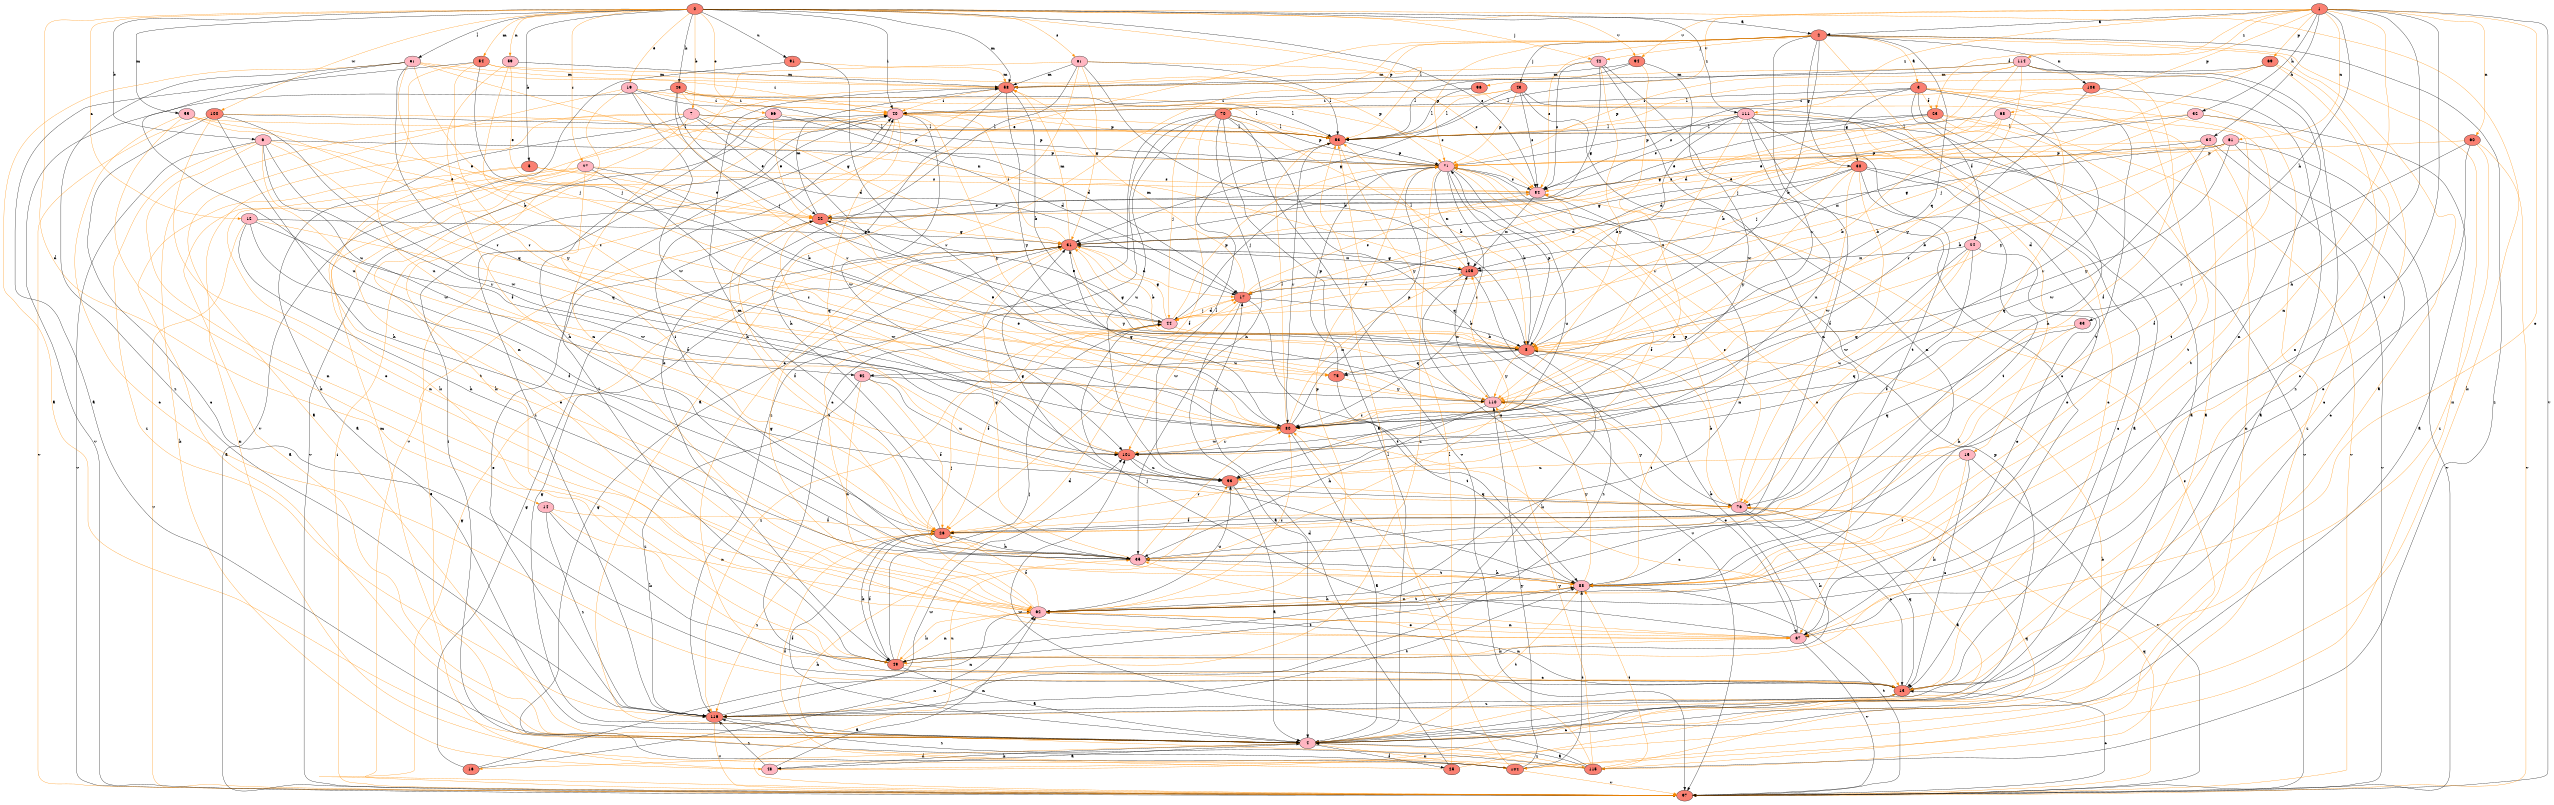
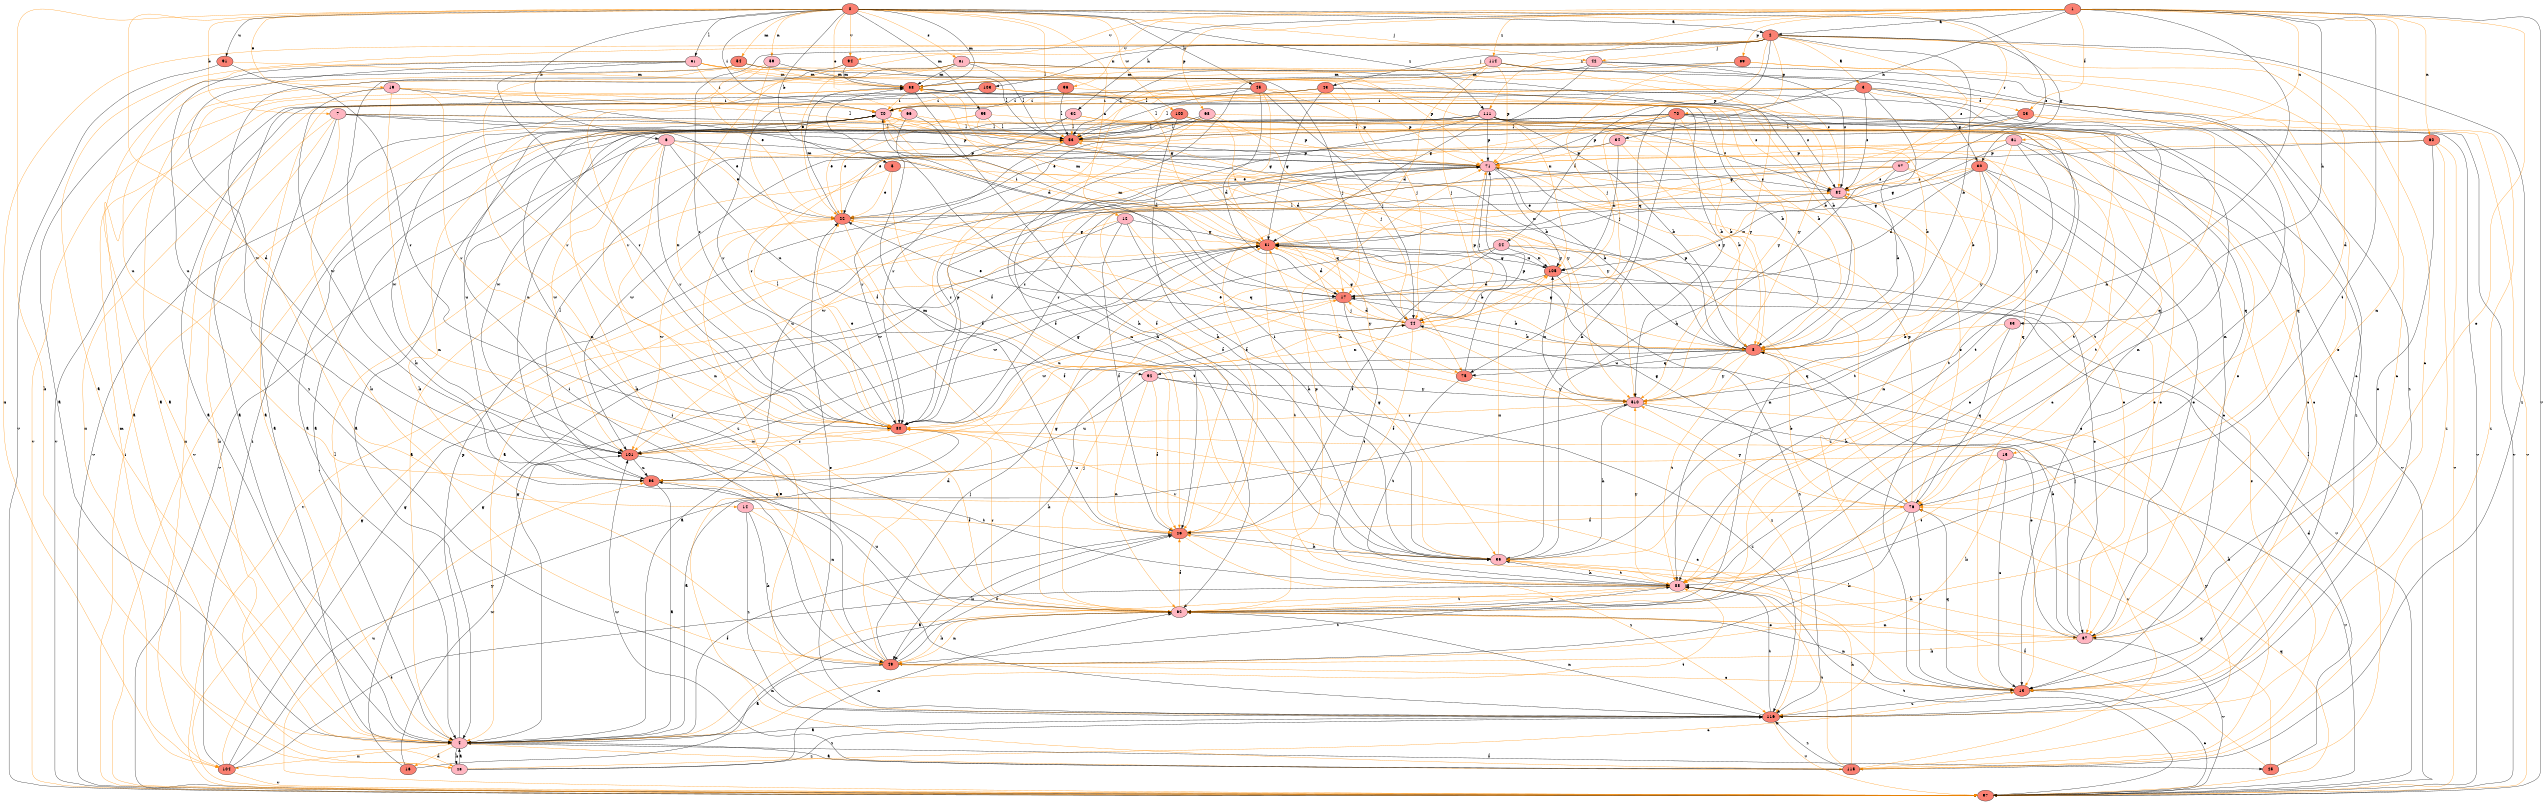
  strict digraph {
    node [fillcolor=salmon style=filled]
    edge [color=darkorange]
    0
    2
    5
    6 [fillcolor=lightpink]
    7 [fillcolor=lightpink]
    12 [fillcolor=lightpink]
    14 [fillcolor=lightpink]
    19 [fillcolor=lightpink]
    40 [fillcolor=lightpink]
    42 [fillcolor=lightpink]
    45
    48 [fillcolor=lightpink]
    51 [fillcolor=lightpink]
    53
    54
    55 [fillcolor=lightpink]
    58
    59 [fillcolor=lightpink]
    66 [fillcolor=lightpink]
    n20 [fillcolor=lightpink label=27]
    81 [fillcolor=lightpink]
    84 [fillcolor=lightpink]
    91
    94
    100
    111 [fillcolor=lightpink]
    3
    4 [fillcolor=lightpink]
    8
    13
    15 [fillcolor=lightpink]
    22
    30
    43
    70
    71 [fillcolor=lightpink]
    75
    80
    103
    104
    115
    88 [fillcolor=lightpink]
    62 [fillcolor=lightpink]
    97
    92 [fillcolor=lightpink]
    101
    116
    49
    35 [fillcolor=lightpink]
    26
    31
    17
-   110 [fillcolor=lightpink]
+   110 [fillcolor=lightpink label=510]
    76 [fillcolor=lightpink]
    44 [fillcolor=lightpink]
    93
    105
    67 [fillcolor=lightpink]
    1
    23
    32 [fillcolor=lightpink]
    33 [fillcolor=lightpink]
    34 [fillcolor=lightpink]
    60
    61 [fillcolor=lightpink]
    68 [fillcolor=lightpink]
    69
    96
    114 [fillcolor=lightpink]
    24 [fillcolor=lightpink]
    16
    25
    0 -> 2 [color=black label=a]
    0 -> 5 [color=black label=b]
    0 -> 6 [color=black label=b]
    0 -> 7 [label=b]
    0 -> 12 [label=c]
    0 -> 14 [label=d]
    0 -> 19 [label=e]
    0 -> 40 [color=black label=i]
    0 -> 42 [label=j]
    0 -> 45 [color=black label=k]
    0 -> 48 [label=k]
    0 -> 51 [color=black label=l]
    0 -> 53 [label=l]
    0 -> 54 [label=m]
    0 -> 55 [color=black label=m]
    0 -> 58 [color=black label=m]
    0 -> 59 [label=n]
    0 -> 66 [label=o]
    0 -> n20 [label=r]
    0 -> 81 [label=s]
    0 -> 84 [color=black label=s]
    0 -> 91 [color=black label=u]
    0 -> 94 [label=v]
    0 -> 100 [label=w]
    0 -> 111 [color=black label=z]
    2 -> 42 [label=j]
    2 -> 84 [label=s]
    2 -> 3 [label=a]
    2 -> 4 [label=a]
    2 -> 8 [color=black label=b]
    2 -> 13 [label=c]
    2 -> 15 [label=d]
    2 -> 22 [label=e]
    2 -> 30 [color=black label=g]
    2 -> 43 [color=black label=j]
    2 -> 70 [label=p]
    2 -> 71 [label=p]
    2 -> 75 [color=black label=q]
    2 -> 80 [color=black label=r]
    2 -> 103 [color=black label=x]
    2 -> 104 [label=x]
    2 -> 115 [color=black label=z]
    5 -> 84 [label=s]
    5 -> 4 [label=a]
    5 -> 22 [label=e]
    5 -> 88 [label=t]
    6 -> 22 [label=e]
    6 -> 71 [color=black label=p]
    6 -> 75 [label=q]
    6 -> 80 [color=black label=r]
    6 -> 62 [label=n]
    6 -> 97 [color=black label=v]
    6 -> 92 [color=black label=u]
    6 -> 101 [label=w]
    6 -> 116 [label=z]
    7 -> 48 [label=k]
    7 -> 53 [label=l]
    7 -> 4 [color=black label=a]
    7 -> 8 [color=black label=b]
    7 -> 22 [color=black label=e]
    7 -> 71 [color=black label=p]
    7 -> 104 [label=x]
    7 -> 49 [label=k]
    12 -> 75 [label=q]
    12 -> 97 [label=v]
    12 -> 101 [color=black label=w]
    12 -> 35 [color=black label=h]
    12 -> 26 [color=black label=f]
    12 -> 31 [color=black label=g]
    14 -> 62 [label=n]
    14 -> 116 [color=black label=z]
    14 -> 49 [color=black label=k]
    14 -> 26 [label=f]
    19 -> 40 [label=i]
    19 -> 53 [label=l]
    19 -> 4 [label=a]
    19 -> 80 [label=r]
    19 -> 62 [label=n]
    19 -> 101 [color=black label=w]
    19 -> 17 [color=black label=d]
    40 -> 53 [label=l]
    40 -> 97 [color=black label=v]
    40 -> 101 [color=black label=w]
    40 -> 35 [label=h]
    40 -> 110 [label=y]
    40 -> 76 [label=q]
    42 -> 58 [label=m]
    42 -> 84 [color=black label=s]
    42 -> 13 [color=black label=c]
    42 -> 62 [color=black label=n]
    42 -> 31 [color=black label=g]
    42 -> 110 [label=y]
    45 -> 40 [label=i]
    45 -> 53 [color=black label=l]
    45 -> 84 [label=s]
    45 -> 71 [label=p]
    45 -> 97 [color=black label=v]
    45 -> 31 [label=g]
    45 -> 17 [color=black label=d]
    45 -> 44 [color=black label=j]
    48 -> 58 [label=m]
    48 -> 4 [color=black label=a]
    48 -> 13 [label=c]
    48 -> 62 [color=black label=n]
    48 -> 116 [color=black label=z]
    51 -> 40 [label=i]
    51 -> 58 [label=m]
    51 -> 4 [label=a]
    51 -> 8 [label=b]
    51 -> 80 [color=black label=r]
    51 -> 116 [color=black label=z]
    51 -> 44 [label=j]
    51 -> 93 [color=black label=u]
    51 -> 105 [label=x]
    53 -> 71 [color=black label=p]
    53 -> 80 [color=black label=r]
    53 -> 110 [label=y]
    54 -> 58 [label=m]
    54 -> 4 [color=black label=a]
    54 -> 71 [label=p]
    54 -> 80 [label=r]
    54 -> 44 [color=black label=j]
    54 -> 93 [label=u]
    55 -> 53 [label=l]
    55 -> 13 [label=c]
    55 -> 22 [label=e]
    55 -> 49 [label=k]
    55 -> 110 [label=y]
    58 -> 40 [label=i]
    58 -> 8 [color=black label=b]
    58 -> 97 [label=v]
    58 -> 35 [color=black label=h]
    58 -> 110 [color=black label=y]
    59 -> 58 [color=black label=m]
    59 -> 22 [label=e]
    59 -> 80 [label=r]
    59 -> 26 [label=f]
    66 -> 53 [label=l]
    66 -> 22 [label=e]
    66 -> 49 [label=k]
    66 -> 35 [color=black label=h]
    66 -> 17 [color=black label=d]
    n20 -> 84 [label=s]
    n20 -> 4 [label=a]
    n20 -> 8 [color=black label=b]
    n20 -> 80 [color=black label=r]
    n20 -> 62 [label=n]
    n20 -> 26 [label=f]
    n20 -> 67 [label=o]
    81 -> 53 [color=black label=l]
    81 -> 58 [color=black label=m]
    81 -> 84 [label=s]
    81 -> 4 [label=a]
    81 -> 8 [color=black label=b]
    81 -> 62 [label=n]
    81 -> 49 [color=black label=k]
    81 -> 31 [label=g]
    84 -> 22 [color=black label=e]
    84 -> 62 [color=black label=n]
    84 -> 105 [color=black label=x]
    91 -> 58 [label=m]
    91 -> 80 [color=black label=r]
    91 -> 97 [color=black label=v]
    94 -> 53 [color=black label=l]
    94 -> 58 [color=black label=m]
    94 -> 80 [label=x]
    94 -> 101 [color=black label=w]
    100 -> 53 [color=black label=l]
    100 -> 13 [color=black label=c]
    100 -> 71 [label=p]
    100 -> 97 [label=v]
    100 -> 101 [color=black label=w]
    100 -> 35 [color=black label=h]
    100 -> 67 [label=o]
    111 -> 53 [label=l]
    111 -> 84 [color=black label=s]
    111 -> 4 [color=black label=a]
    111 -> 8 [color=black label=b]
    111 -> 13 [label=c]
    111 -> 71 [color=black label=p]
    111 -> 80 [label=r]
    111 -> 88 [color=black label=t]
    111 -> 97 [color=black label=v]
    111 -> 26 [color=black label=f]
    111 -> 93 [color=black label=u]
    3 -> 40 [color=black label=i]
    3 -> 84 [color=black label=s]
    3 -> 4 [label=a]
    3 -> 30 [color=black label=g]
    3 -> 104 [label=x]
    3 -> 115 [label=z]
    3 -> 88 [color=black label=t]
    3 -> 35 [color=black label=h]
    3 -> 23 [label=f]
    3 -> 24 [color=black label=f]
    4 -> 48 [color=black label=k]
    4 -> 71 [color=black label=p]
    4 -> 104 [label=x]
    4 -> 115 [label=z]
    4 -> 88 [label=t]
    4 -> 26 [color=black label=f]
    4 -> 31 [color=black label=g]
    4 -> 16 [label=d]
    4 -> 25 [color=black label=f]
    8 -> 71 [color=black label=p]
    8 -> 75 [color=black label=q]
    8 -> 88 [label=t]
    8 -> 92 [color=black label=u]
    8 -> 49 [color=black label=k]
    8 -> 31 [label=g]
    8 -> 110 [label=y]
    13 -> 62 [color=black label=n]
    13 -> 116 [color=black label=z]
    13 -> 76 [color=black label=q]
    15 -> 13 [color=black label=c]
    15 -> 88 [label=t]
    15 -> 97 [color=black label=v]
    15 -> 49 [label=k]
    15 -> 93 [label=u]
    22 -> 58 [color=black label=m]
    22 -> 101 [label=w]
    22 -> 26 [label=f]
    22 -> 31 [label=g]
    30 -> 84 [label=s]
    30 -> 13 [color=black label=c]
    30 -> 88 [color=black label=t]
    30 -> 101 [label=w]
    30 -> 31 [color=black label=g]
    30 -> 17 [color=black label=d]
    30 -> 110 [label=y]
    30 -> 76 [label=q]
    30 -> 67 [color=black label=o]
    43 -> 40 [label=i]
    43 -> 53 [label=l]
    43 -> 84 [color=black label=s]
    43 -> 4 [color=black label=a]
    43 -> 71 [label=p]
    43 -> 62 [color=black label=n]
    43 -> 31 [color=black label=g]
    70 -> 53 [label=l]
    70 -> 4 [color=black label=a]
    70 -> 8 [label=b]
    70 -> 13 [color=black label=c]
    70 -> 71 [color=black label=p]
    70 -> 97 [color=black label=v]
    70 -> 116 [color=black label=z]
    70 -> 35 [color=black label=h]
    70 -> 26 [label=f]
    70 -> 76 [color=black label=q]
    70 -> 44 [label=j]
    70 -> 93 [color=black label=u]
    71 -> 84 [color=black label=s]
    71 -> 8 [color=black label=b]
    71 -> 80 [color=black label=r]
    71 -> 116 [label=z]
    71 -> 26 [label=f]
    71 -> 44 [color=black label=j]
    71 -> 93 [color=black label=u]
    71 -> 105 [color=black label=x]
    71 -> 67 [label=o]
    75 -> 22 [label=e]
    75 -> 71 [color=black label=p]
    75 -> 88 [color=black label=t]
    75 -> 110 [label=y]
    80 -> 53 [label=l]
    80 -> 4 [color=black label=a]
    80 -> 13 [label=c]
    80 -> 22 [label=e]
    80 -> 71 [color=black label=p]
    80 -> 101 [label=w]
    80 -> 31 [color=black label=g]
    80 -> 105 [label=x]
    103 -> 40 [label=i]
    103 -> 4 [color=black label=a]
    103 -> 8 [label=b]
    103 -> 80 [color=black label=r]
    103 -> 88 [label=t]
    104 -> 40 [color=black label=i]
    104 -> 53 [label=l]
    104 -> 88 [color=black label=t]
    104 -> 97 [label=v]
    104 -> 31 [color=black label=g]
    104 -> 110 [color=black label=y]
    115 -> 84 [label=s]
    115 -> 4 [color=black label=a]
    115 -> 8 [label=b]
    115 -> 22 [label=e]
    115 -> 80 [label=r]
    115 -> 88 [label=t]
    115 -> 101 [color=black label=w]
    115 -> 116 [color=black label=z]
    115 -> 35 [label=h]
    115 -> 110 [label=y]
    88 -> 62 [label=n]
    88 -> 35 [color=black label=h]
    88 -> 110 [label=y]
    62 -> 71 [label=p]
    62 -> 80 [label=r]
    62 -> 88 [label=t]
    62 -> 49 [label=k]
    62 -> 26 [label=f]
    62 -> 31 [label=g]
    62 -> 44 [label=j]
    62 -> 93 [color=black label=u]
    62 -> 67 [label=o]
    97 -> 40 [label=i]
    97 -> 13 [color=black label=c]
    97 -> 88 [color=black label=t]
    97 -> 31 [label=g]
    97 -> 76 [label=q]
    97 -> 93 [label=u]
    92 -> 62 [label=n]
    92 -> 116 [color=black label=z]
    92 -> 26 [label=f]
    92 -> 110 [color=black label=y]
    92 -> 93 [color=black label=u]
    101 -> 80 [label=r]
    101 -> 88 [color=black label=t]
    101 -> 93 [color=black label=u]
    116 -> 40 [color=black label=i]
    116 -> 4 [color=black label=a]
    116 -> 22 [color=black label=e]
    116 -> 88 [color=black label=t]
    116 -> 62 [color=black label=n]
    116 -> 97 [label=v]
    49 -> 40 [color=black label=i]
    49 -> 4 [color=black label=a]
    49 -> 13 [label=c]
    49 -> 88 [color=black label=t]
    49 -> 62 [label=n]
    49 -> 26 [color=black label=f]
    49 -> 17 [label=d]
    49 -> 44 [color=black label=j]
    35 -> 40 [color=black label=i]
    35 -> 80 [label=r]
    35 -> 88 [label=t]
    35 -> 31 [label=g]
    35 -> 105 [label=x]
    26 -> 58 [color=black label=m]
    26 -> 116 [label=z]
    26 -> 49 [color=black label=k]
    26 -> 35 [color=black label=h]
    31 -> 40 [label=i]
    31 -> 58 [label=m]
    31 -> 8 [label=b]
    31 -> 88 [label=t]
    31 -> 17 [label=d]
    31 -> 110 [label=y]
    31 -> 105 [color=black label=x]
    17 -> 58 [label=m]
    17 -> 84 [label=s]
    17 -> 4 [color=black label=a]
    17 -> 8 [color=black label=b]
    17 -> 88 [color=black label=t]
    17 -> 101 [label=w]
    17 -> 44 [label=j]
    110 -> 80 [label=r]
    110 -> 35 [color=black label=h]
    110 -> 105 [color=black label=x]
    110 -> 67 [color=black label=o]
    76 -> 84 [label=s]
    76 -> 4 [label=a]
    76 -> 8 [label=b]
    76 -> 13 [color=black label=c]
    76 -> 71 [label=p]
    76 -> 49 [color=black label=k]
    76 -> 26 [label=f]
    76 -> 31 [color=black label=g]
    76 -> 110 [label=y]
    44 -> 8 [label=b]
    44 -> 22 [color=black label=e]
    44 -> 71 [label=p]
    44 -> 116 [label=z]
    44 -> 26 [label=f]
    44 -> 31 [label=g]
    44 -> 17 [label=d]
    93 -> 53 [color=black label=l]
    93 -> 4 [color=black label=a]
    93 -> 76 [label=q]
    105 -> 53 [label=l]
    105 -> 97 [color=black label=v]
    105 -> 116 [color=black label=z]
    105 -> 31 [color=black label=g]
    105 -> 17 [color=black label=d]
    67 -> 8 [color=black label=b]
    67 -> 62 [label=n]
    67 -> 97 [color=black label=v]
    67 -> 49 [label=k]
    67 -> 35 [label=h]
    67 -> 44 [color=black label=j]
    1 -> 2 [color=black label=a]
    1 -> 94 [label=v]
    1 -> 111 [label=z]
    1 -> 88 [color=black label=t]
    1 -> 62 [label=n]
    1 -> 97 [color=black label=v]
    1 -> 35 [color=black label=h]
    1 -> 67 [label=o]
    1 -> 23 [label=f]
    1 -> 32 [color=black label=h]
    1 -> 33 [color=black label=h]
    1 -> 34 [color=black label=h]
    1 -> 60 [label=n]
    1 -> 61 [label=n]
    1 -> 68 [label=p]
    1 -> 69 [label=p]
    1 -> 96 [label=v]
    1 -> 114 [label=z]
    23 -> 53 [color=black label=l]
    23 -> 22 [color=black label=e]
    23 -> 88 [label=t]
    23 -> 97 [label=v]
    23 -> 31 [label=g]
    23 -> 76 [label=q]
    32 -> 53 [label=l]
    32 -> 4 [color=black label=a]
    32 -> 8 [label=b]
    32 -> 13 [label=c]
    32 -> 22 [color=black label=e]
    33 -> 8 [label=b]
    33 -> 35 [label=h]
    33 -> 76 [color=black label=q]
    34 -> 8 [label=b]
    34 -> 71 [label=p]
    34 -> 88 [label=t]
-   34 -> 97 [color=black label=v]
    34 -> 101 [color=black label=w]
    34 -> 105 [color=black label=x]
    60 -> 71 [label=p]
    60 -> 80 [color=black label=r]
    60 -> 97 [label=v]
    60 -> 116 [label=z]
    60 -> 67 [color=black label=o]
    61 -> 8 [label=b]
    61 -> 13 [color=black label=c]
    61 -> 22 [label=e]
    61 -> 71 [label=p]
    61 -> 97 [color=black label=v]
    61 -> 31 [color=black label=g]
    61 -> 110 [color=black label=y]
    68 -> 53 [color=black label=l]
    68 -> 8 [label=b]
    68 -> 80 [color=black label=r]
    68 -> 26 [label=f]
    68 -> 17 [label=d]
    68 -> 44 [label=j]
    69 -> 53 [label=l]
    69 -> 58 [color=black label=m]
    69 -> 13 [label=c]
    69 -> 44 [label=j]
    69 -> 67 [label=o]
    96 -> 40 [color=black label=i]
    96 -> 53 [color=black label=l]
    96 -> 110 [label=y]
    114 -> 53 [color=black label=l]
    114 -> 58 [label=m]
    114 -> 71 [label=p]
    114 -> 62 [color=black label=n]
    114 -> 116 [color=black label=z]
    114 -> 26 [label=f]
    114 -> 17 [label=d]
    114 -> 110 [label=y]
    114 -> 44 [label=j]
    24 -> 101 [color=black label=w]
    24 -> 26 [color=black label=f]
    24 -> 76 [label=q]
    24 -> 93 [label=u]
    24 -> 105 [color=black label=x]
    24 -> 67 [color=black label=o]
    16 -> 62 [color=black label=n]
    16 -> 101 [color=black label=w]
    16 -> 31 [color=black label=g]
    25 -> 53 [label=l]
    25 -> 26 [label=f]
    25 -> 17 [color=black label=d]
    25 -> 76 [label=q]
  }
